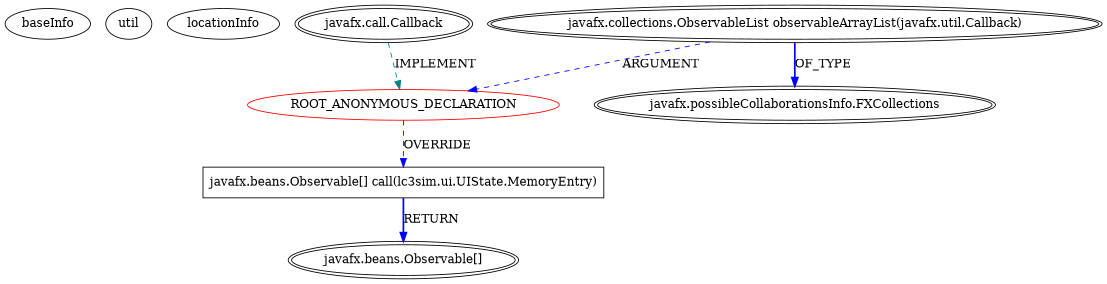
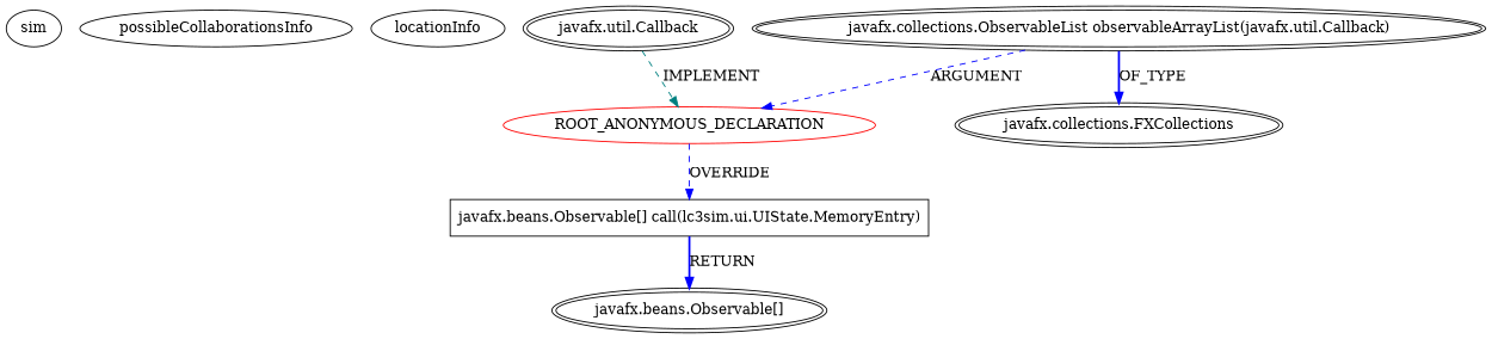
  digraph {
    node [isFrameworkType=true]
    edge [color=blue style=dashed]
-   baseInfo [category=extension_graph graphId=4527 isAnonymous=true possibleRelation=false isFrameworkType=""]
-   possibleCollaborationsInfo [label=util isFrameworkType=""]
+   baseInfo [category=extension_graph graphId=4527 isAnonymous=true possibleRelation=false label=sim isFrameworkType=""]
+   possibleCollaborationsInfo [isFrameworkType=""]
    locationInfo [contextSignature="void InitMemory()" filePath="/tgregerson-lc3/lc3-master/LC3Sim/src/lc3sim/ui/UIFXMain.java" graphId=4527 projectName="tgregerson-lc3" isFrameworkType=""]
    n4 [color=red isFrameworkType=false label=ROOT_ANONYMOUS_DECLARATION vertexType=ROOT_ANONYMOUS_DECLARATION]
    n5 [isFrameworkType=false label="javafx.beans.Observable[] call(lc3sim.ui.UIState.MemoryEntry)" shape=box vertexType=OVERRIDING_METHOD_DECLARATION]
-   n6 [label="javafx.call.Callback" peripheries=2 vertexType=FRAMEWORK_INTERFACE_TYPE]
+   n6 [label="javafx.util.Callback" peripheries=2 vertexType=FRAMEWORK_INTERFACE_TYPE]
    n7 [label="javafx.beans.Observable[]" peripheries=2 vertexType=FRAMEWORK_CLASS_TYPE]
    n8 [label="javafx.collections.ObservableList observableArrayList(javafx.util.Callback)" peripheries=2 vertexType=OUTSIDE_CALL]
-   n9 [label="javafx.possibleCollaborationsInfo.FXCollections" peripheries=2 vertexType=FRAMEWORK_CLASS_TYPE]
+   n9 [label="javafx.collections.FXCollections" peripheries=2 vertexType=FRAMEWORK_CLASS_TYPE]
    n4 -> n5 [label=OVERRIDE]
    n5 -> n7 [label=RETURN style=bold]
    n6 -> n4 [color=teal label=IMPLEMENT]
    n8 -> n4 [label=ARGUMENT]
    n8 -> n9 [label=OF_TYPE style=bold]
  }
